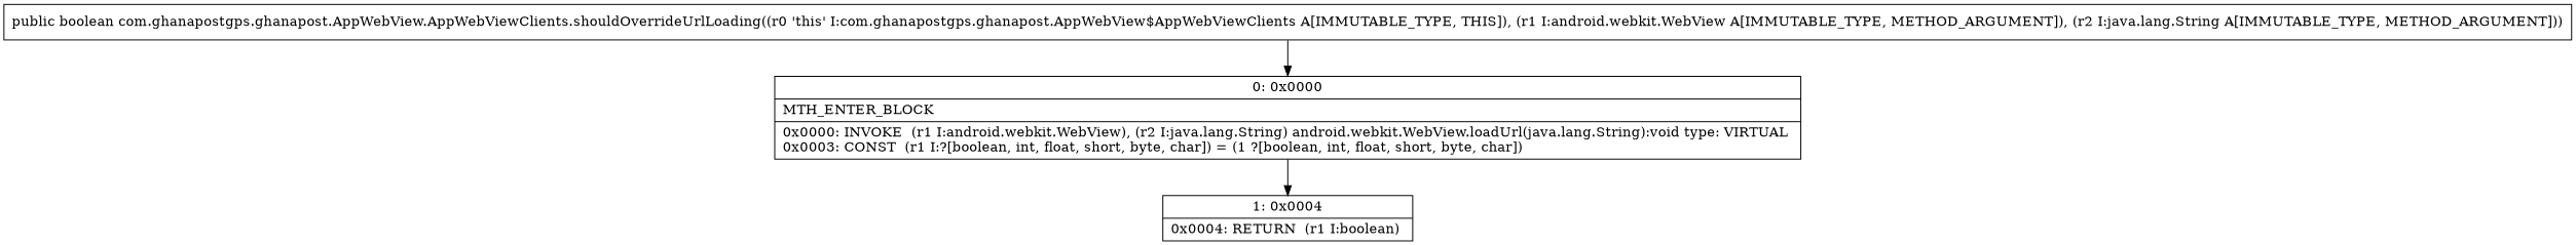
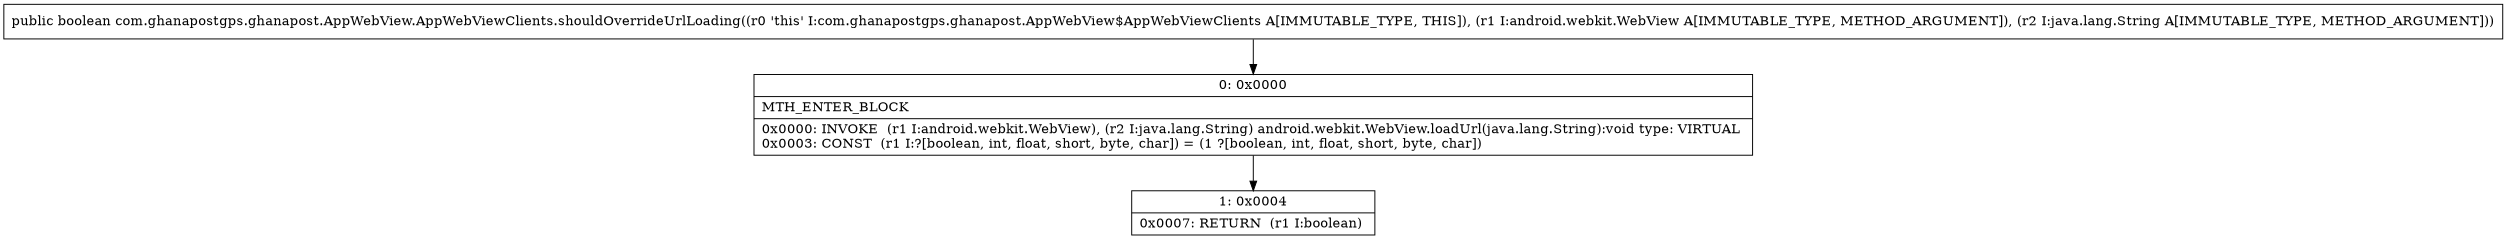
  digraph {
    node [shape=record]
    n1 [label="{0\:\ 0x0000|MTH_ENTER_BLOCK\l|0x0000: INVOKE  (r1 I:android.webkit.WebView), (r2 I:java.lang.String) android.webkit.WebView.loadUrl(java.lang.String):void type: VIRTUAL \l0x0003: CONST  (r1 I:?[boolean, int, float, short, byte, char]) = (1 ?[boolean, int, float, short, byte, char]) \l}"]
-   n2 [label="{1\:\ 0x0004|0x0004: RETURN  (r1 I:boolean) \l}"]
+   n2 [label="{1\:\ 0x0004|0x0007: RETURN  (r1 I:boolean) \l}"]
    n3 [label="{public boolean com.ghanapostgps.ghanapost.AppWebView.AppWebViewClients.shouldOverrideUrlLoading((r0 'this' I:com.ghanapostgps.ghanapost.AppWebView$AppWebViewClients A[IMMUTABLE_TYPE, THIS]), (r1 I:android.webkit.WebView A[IMMUTABLE_TYPE, METHOD_ARGUMENT]), (r2 I:java.lang.String A[IMMUTABLE_TYPE, METHOD_ARGUMENT])) }"]
    n1 -> n2
    n3 -> n1
  }
